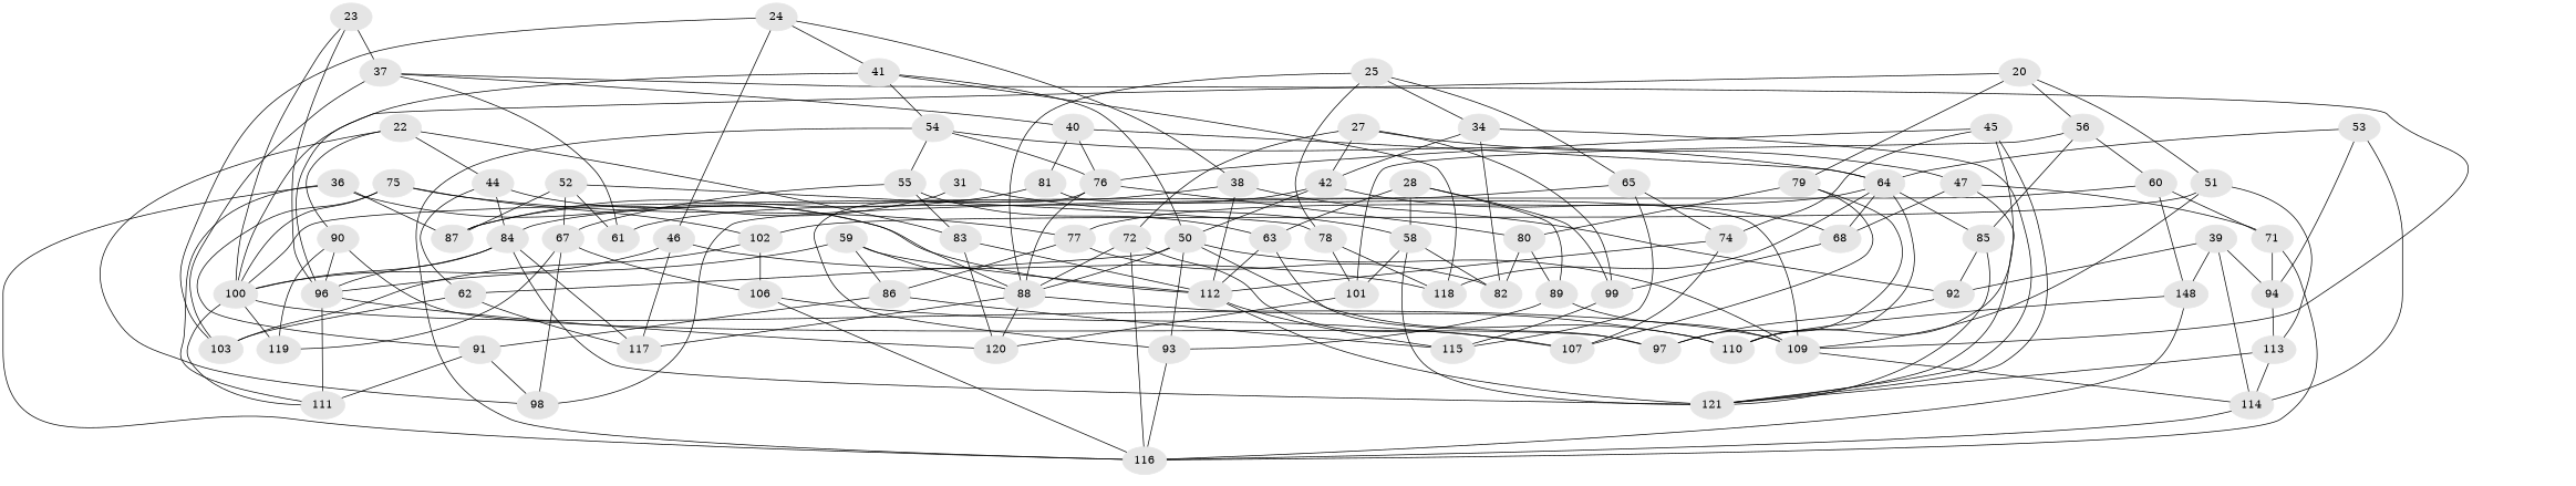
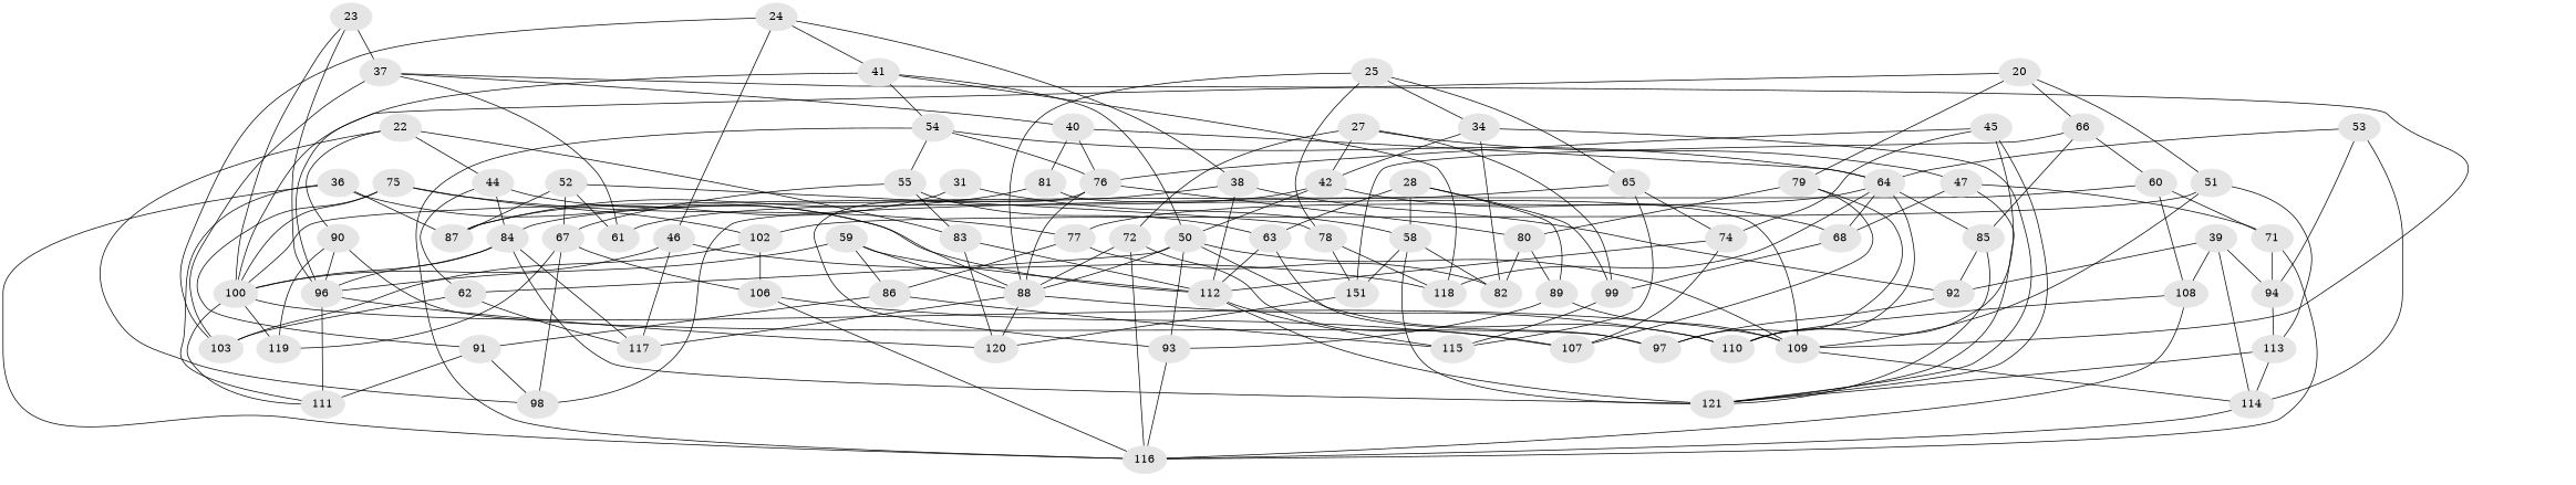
  graph {
    node [color=gray90 style=filled]
    20
    51
-   56
+   56 [label=66]
    79
    100 [super="+49"]
    109 [super="+12+105"]
    102
    113
    60
    85
-   101
+   101 [label=151]
    97
    107
    80
    111 [super="+32"]
    119
    22
    44
    83
    90
    98
    88 [super="+3+8+19"]
    84 [super="+73"]
    62
    112 [super="+7+57"]
    120
    96 [super="+11+26"]
    37 [super="+14"]
    103
    40
    61
    23
    24
    38
    41 [super="+29"]
    46
    92
    50 [super="+43"]
    54 [super="+33"]
    118
    117 [super="+17"]
    25
    34
    65
    78
    42 [super="+30"]
    82
    121 [super="+5+95"]
    74
    115
    110 [super="+104"]
    68
    27
    47
    72
    99
    71
    116 [super="+48"]
    58 [super="+21"]
    28
    63
    89
    93
    31
    87 [super="+15"]
    36
    64 [super="+2+35"]
    76 [super="+70"]
    81
    114 [super="+6"]
    39
    94
-   108 [label=148]
+   108
    77
    55
    45
    106
    52
    67 [super="+66"]
    53
    59
    86
    91
    75
    20 -- 51
    20 -- 56
    20 -- 79
    20 -- 100
    51 -- 109
    51 -- 102
    51 -- 113
    56 -- 60
    56 -- 85
    56 -- 101
    79 -- 97
    79 -- 107
    79 -- 80
    100 -- 109
    100 -- 111
    100 -- 119
    109 -- 114
    102 -- 103
    102 -- 106
    113 -- 121
    113 -- 114
    60 -- 100
    60 -- 71
    60 -- 108
    85 -- 92
    85 -- 121
    101 -- 120
    80 -- 82
    80 -- 89
    22 -- 44
    22 -- 83
    22 -- 90
    22 -- 98
    44 -- 88
    44 -- 84
    44 -- 62
    83 -- 112
    83 -- 120
    90 -- 97
    90 -- 119
    90 -- 96
    88 -- 120
    88 -- 117
    88 -- 110
    84 -- 100
    84 -- 96
    84 -- 117 [weight=3]
    84 -- 121 [weight=3]
    62 -- 103
    62 -- 117
    112 -- 121
    112 -- 115
    96 -- 111 [weight=3]
    96 -- 120
    37 -- 109
    37 -- 103
    37 -- 40
    37 -- 61
    40 -- 64
    40 -- 76
    40 -- 81
    23 -- 100
    23 -- 96
    23 -- 37 [weight=2]
    24 -- 103
    24 -- 38
    24 -- 41
    24 -- 46
    38 -- 84
    38 -- 112
    38 -- 92
    41 -- 96 [weight=2]
    41 -- 50
    41 -- 54
    41 -- 118
    46 -- 100
    46 -- 118
    46 -- 117
    92 -- 97
    50 -- 109
    50 -- 88
    50 -- 62
    50 -- 110 [weight=2]
    50 -- 93
    54 -- 116
    54 -- 64
    54 -- 76 [weight=2]
    54 -- 55
    25 -- 88
    25 -- 34
    25 -- 65
    25 -- 78
    34 -- 42
    34 -- 82
    34 -- 121
    65 -- 98
    65 -- 74
    65 -- 115
    78 -- 101
    78 -- 118
    42 -- 61 [weight=2]
    42 -- 50
    42 -- 68
    74 -- 107
    74 -- 112
    68 -- 99
    27 -- 42
    27 -- 47
    27 -- 72
    27 -- 99
    47 -- 121
    47 -- 68
    47 -- 71
    72 -- 107
    72 -- 88
    72 -- 116
    99 -- 115
    71 -- 116
    71 -- 94
    58 -- 101
    58 -- 82
    58 -- 121
    28 -- 99
    28 -- 58
    28 -- 63
    28 -- 89
    63 -- 97
    63 -- 112
    89 -- 109
    89 -- 93
    93 -- 116
    31 -- 58 [weight=2]
    31 -- 87 [weight=2]
    36 -- 111
    36 -- 112
    36 -- 116
    36 -- 87
    64 -- 85
    64 -- 118
    64 -- 110
    64 -- 68
    64 -- 77
    76 -- 80
    76 -- 88 [weight=2]
    76 -- 93
    81 -- 109
    81 -- 87 [weight=2]
    114 -- 116
    39 -- 92
    39 -- 114
    39 -- 94
    39 -- 108
    94 -- 113
    108 -- 110
    108 -- 116
    77 -- 82
    77 -- 86
    55 -- 83
    55 -- 63
    55 -- 67
    45 -- 121
    45 -- 74
    45 -- 110
    45 -- 76
    106 -- 107
    106 -- 116
    52 -- 61
    52 -- 78
    52 -- 87
    52 -- 67
    67 -- 119 [weight=2]
    67 -- 98
    67 -- 106
    53 -- 64
    53 -- 114 [weight=2]
    53 -- 94
    59 -- 88
    59 -- 112
    59 -- 96
    59 -- 86
    86 -- 115
    86 -- 91
    91 -- 111
    91 -- 98
    75 -- 100
    75 -- 102
    75 -- 77
    75 -- 91
  }
